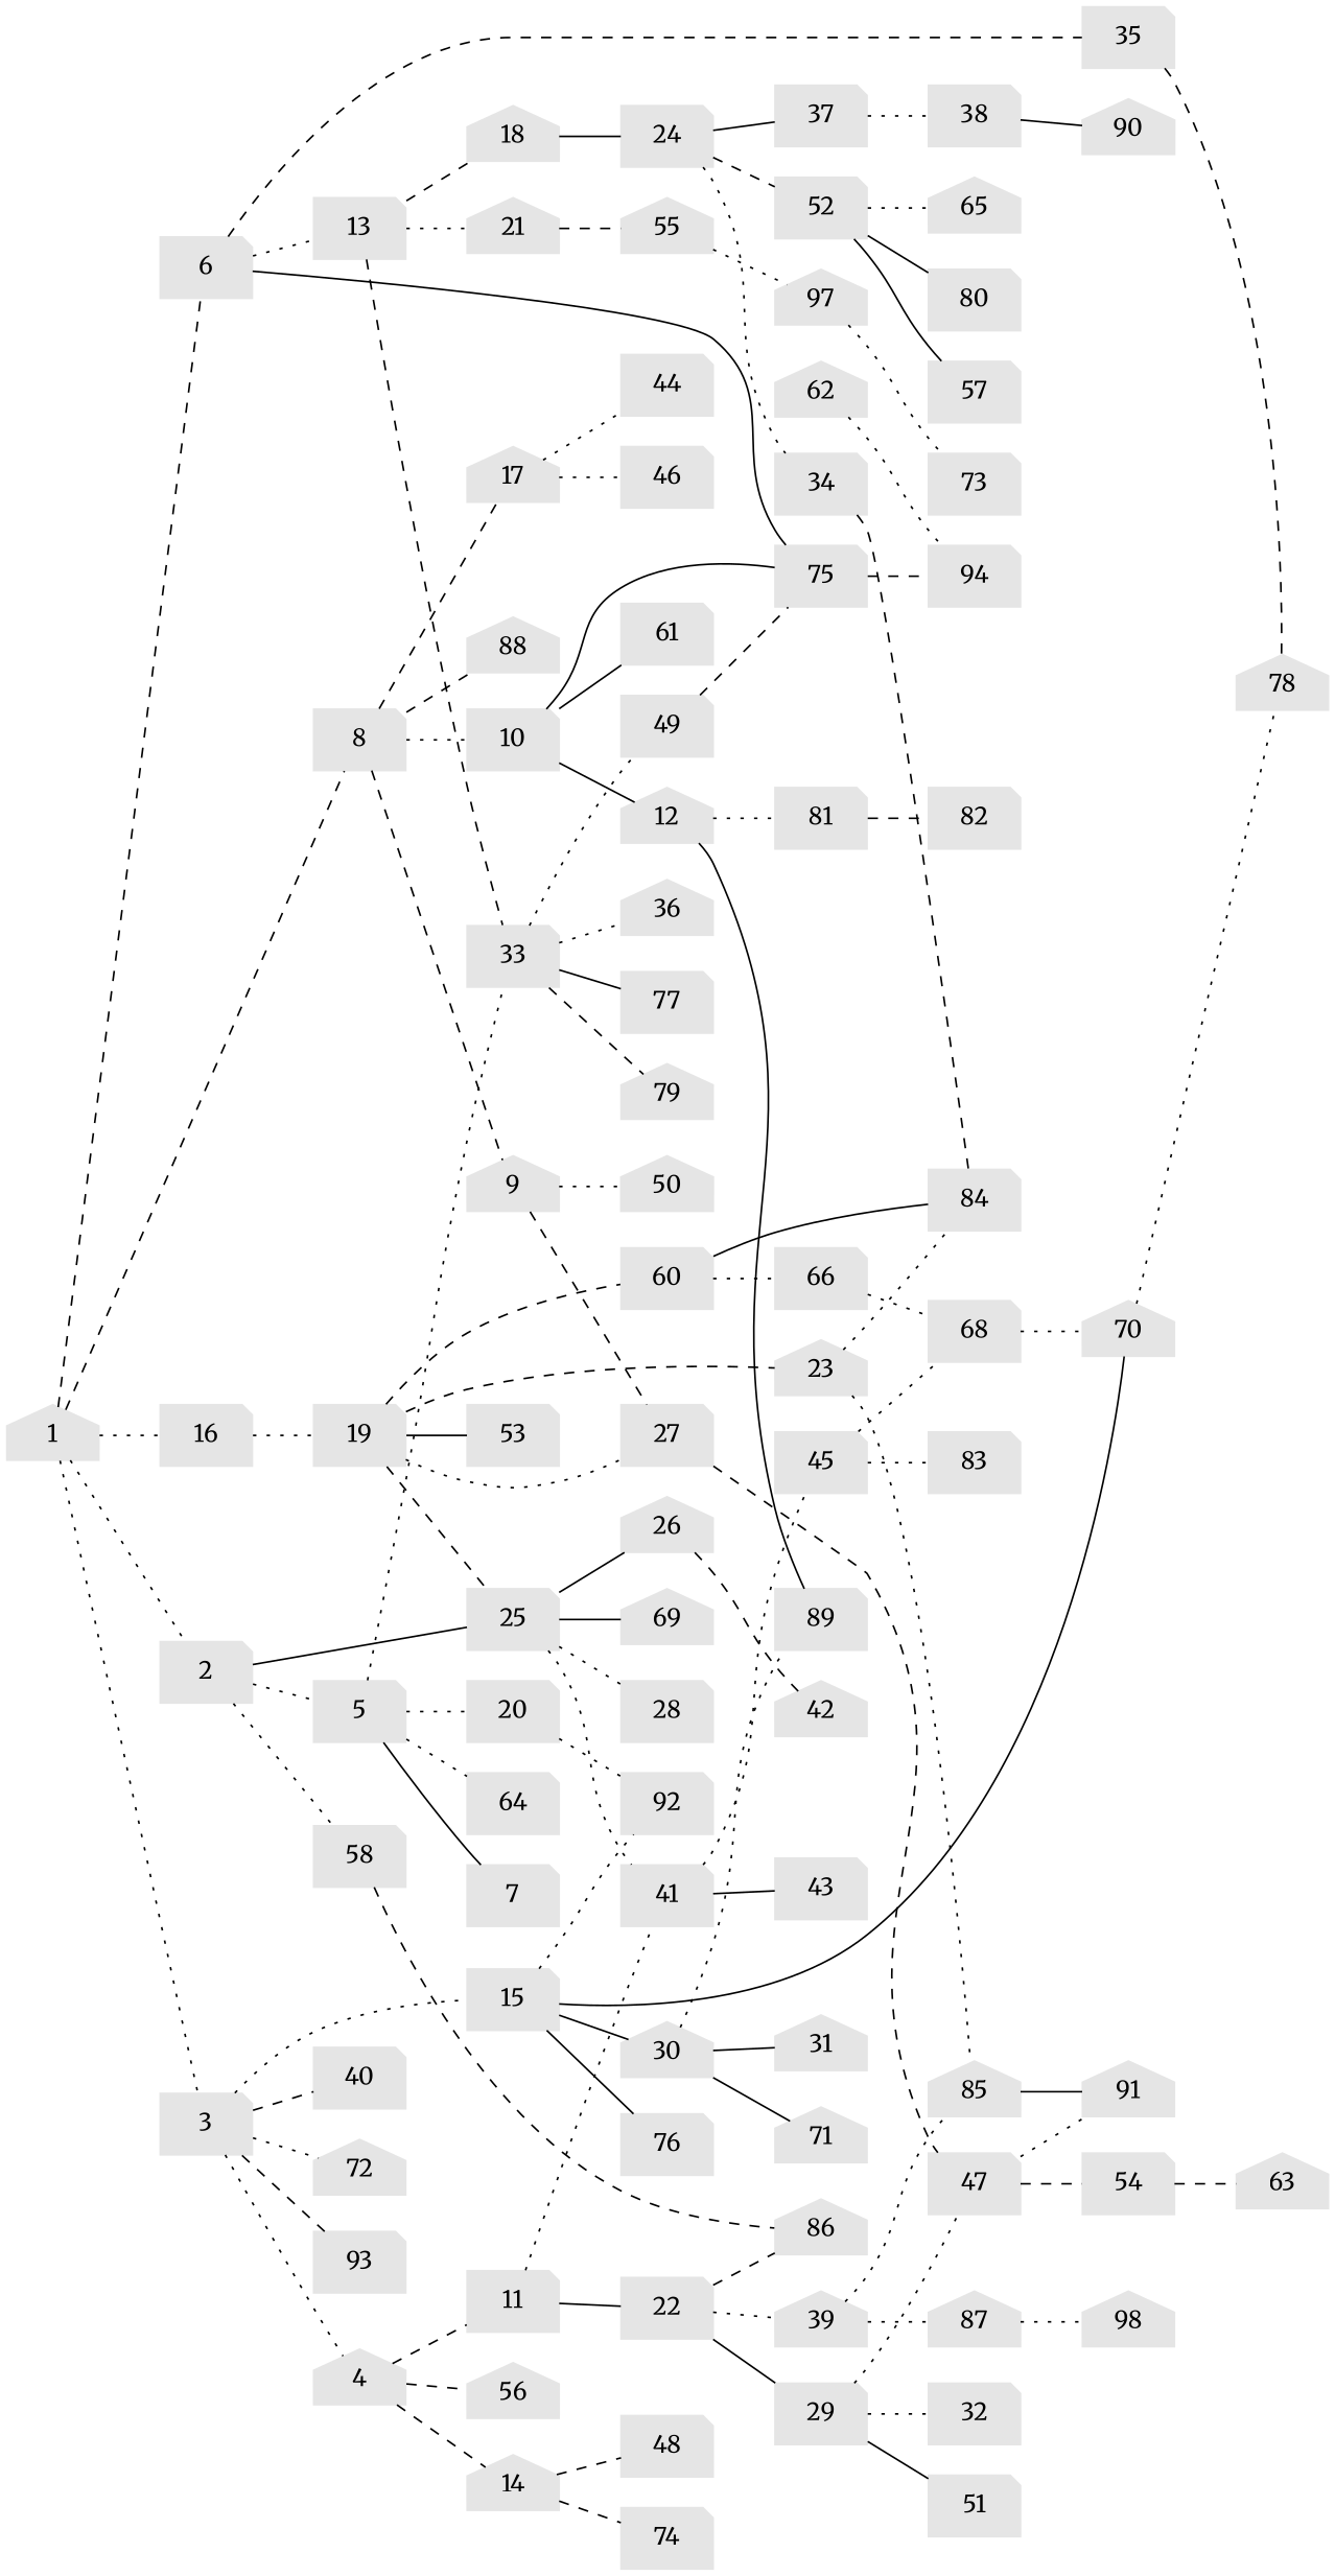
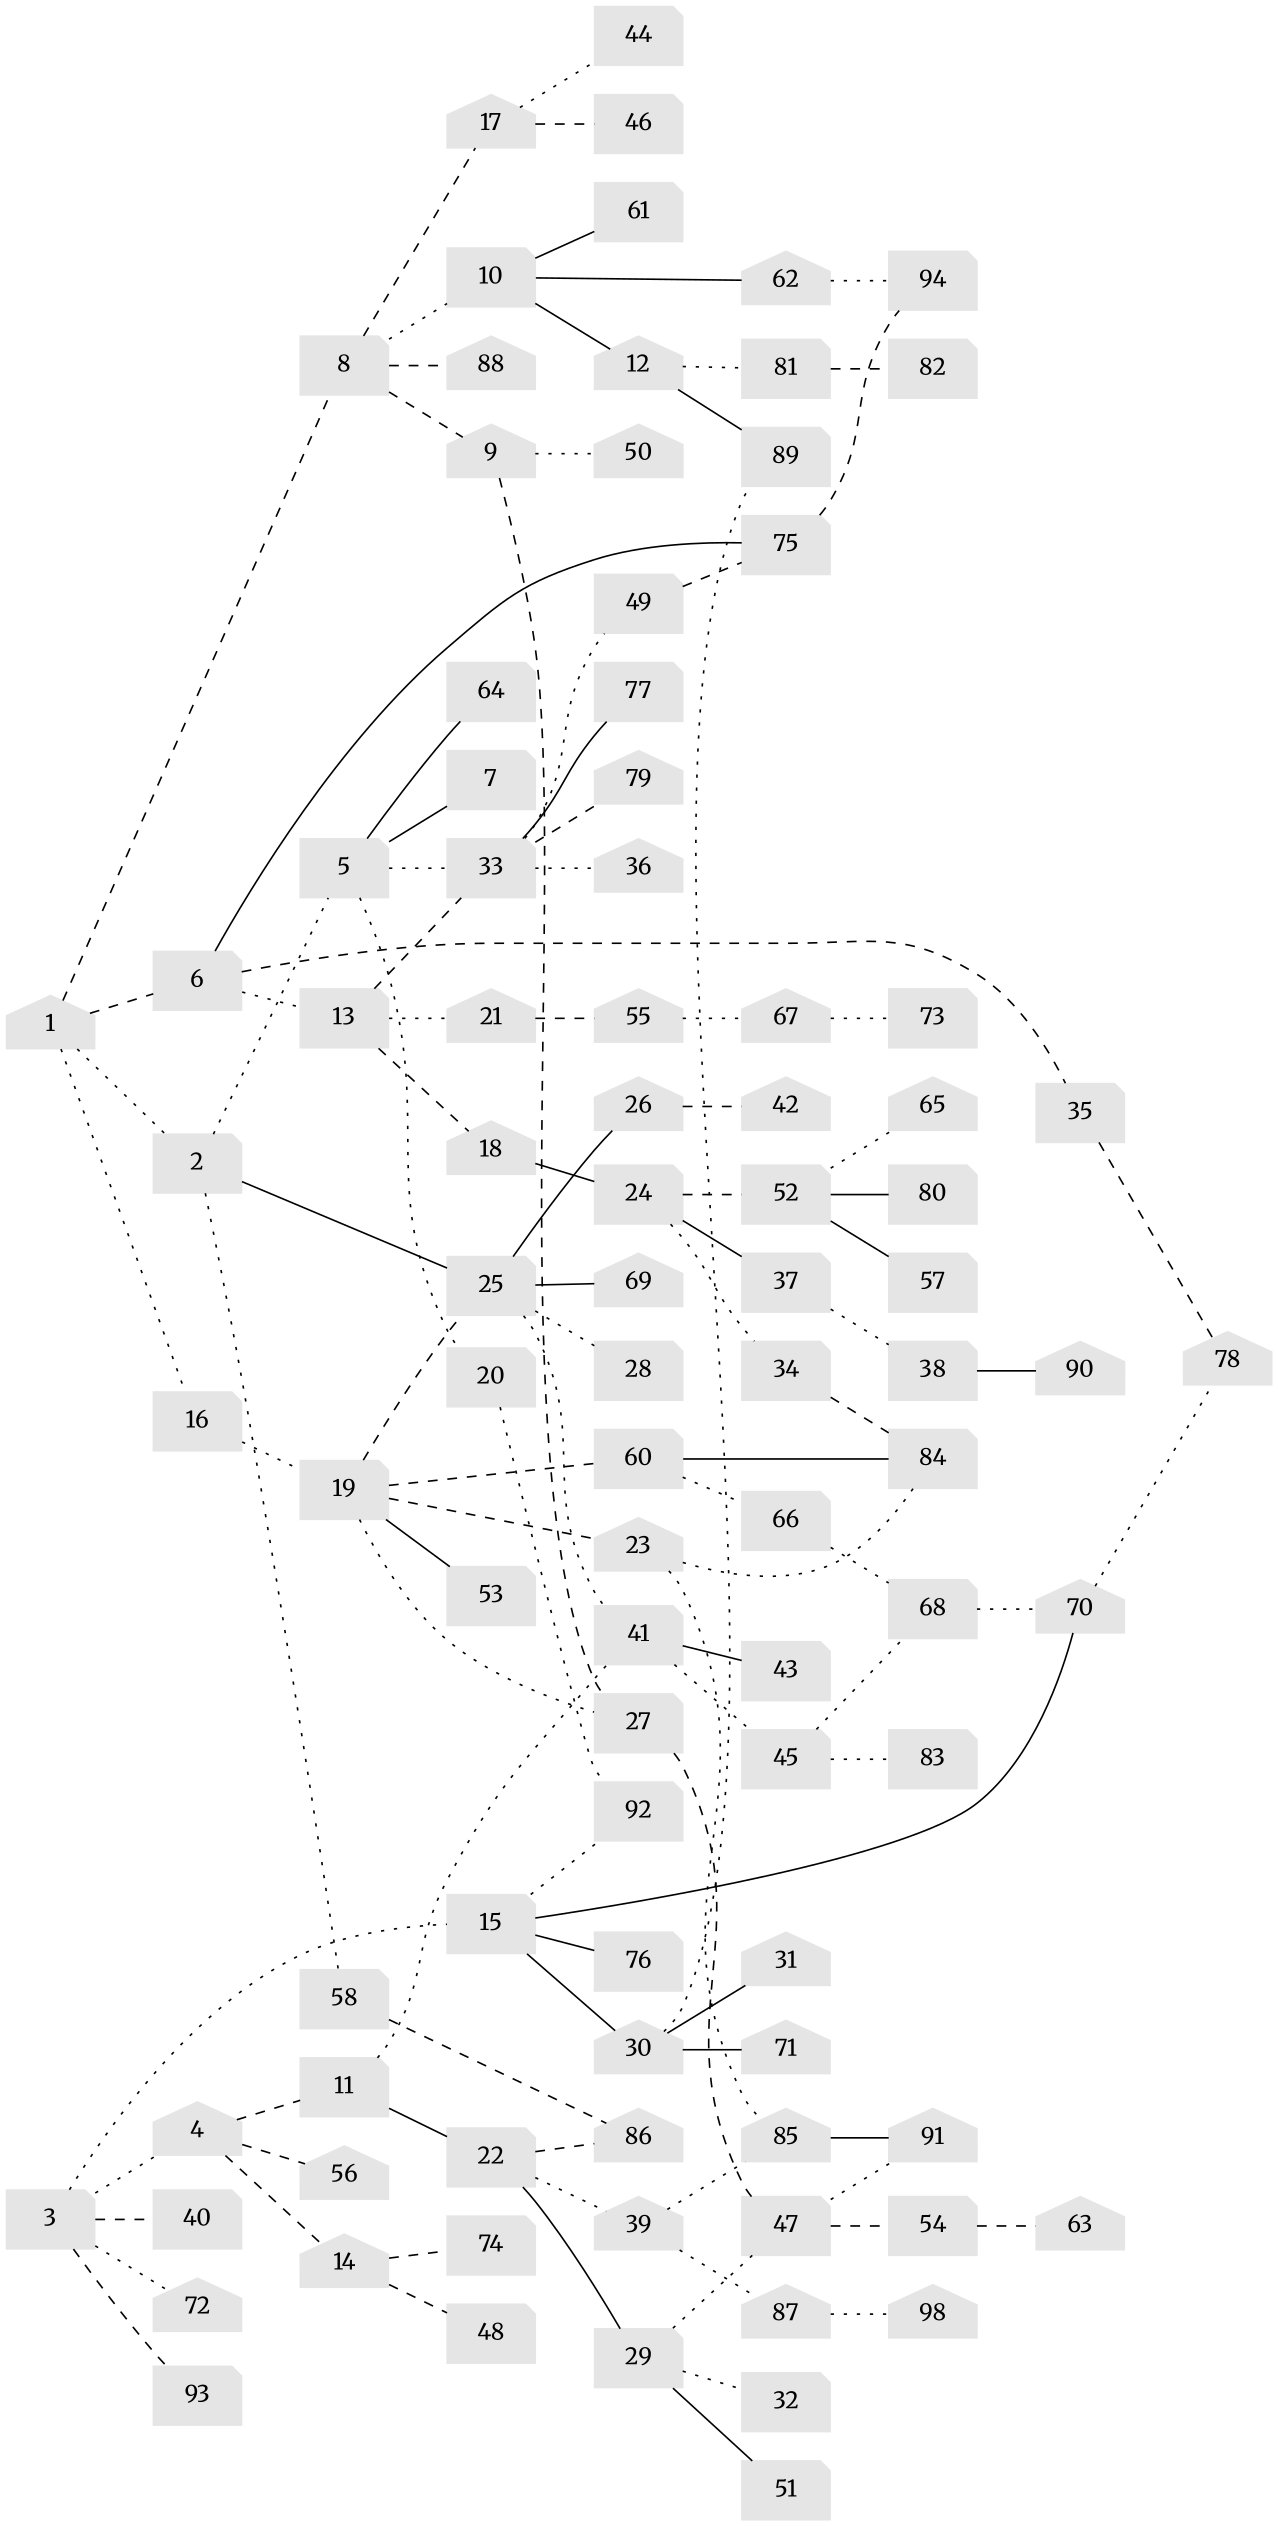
  graph {
    fontname=Merriweather
    rankdir=LR
    node [color=gray90 fontname=Merriweather shape=note style=filled]
    edge [fontname=Merriweather style=dotted]
    1 [shape=house]
    2
    3
    6
    8
    16
    5
    25
    58
    4 [shape=house]
    15
    40
    72 [shape=house]
    93
    13
    35
    75
    9 [shape=house]
    10
    17 [shape=house]
    88 [shape=house]
    19
    7
    20
    33
    64
    41
    26 [shape=house]
    28
    69 [shape=house]
    86 [shape=house]
    11
    14 [shape=house]
    56 [shape=house]
    30 [shape=house]
    70 [shape=house]
    76
    92
    22
    48
    74
    36 [shape=house]
    49
    77
    79 [shape=house]
    18 [shape=house]
    21 [shape=house]
    78 [shape=house]
    94
    27
    50 [shape=house]
    12 [shape=house]
    61
    62 [shape=house]
    44
    46
    47
    81
    89
    29
    39 [shape=house]
    43
    45
    82
    24
    55 [shape=house]
    31 [shape=house]
    71 [shape=house]
    23 [shape=house]
    53
    60
    34
    37
    52
    84
    85 [shape=house]
    66
-   67 [shape=house label=97]
+   67 [shape=house]
    32
    51
    87 [shape=house]
    91 [shape=house]
    38
    57
    65 [shape=house]
    80
    42 [shape=house]
    54
    90 [shape=house]
    n90 [label=98 shape=house]
    68
    83
    63 [shape=house]
    73
    1 -- 2
-   1 -- 3
    1 -- 6 [style=dashed]
    1 -- 8 [style=dashed]
    1 -- 16
    2 -- 5
    2 -- 25 [style=solid]
    2 -- 58
    3 -- 4
    3 -- 15
    3 -- 40 [style=dashed]
    3 -- 72
    3 -- 93 [style=dashed]
    6 -- 13
    6 -- 35 [style=dashed]
    6 -- 75 [style=solid]
    8 -- 9 [style=dashed]
    8 -- 10
    8 -- 17 [style=dashed]
    8 -- 88 [style=dashed]
    16 -- 19
    5 -- 7 [style=solid]
    5 -- 20
    5 -- 33
-   5 -- 64
+   5 -- 64 [style=solid]
    25 -- 41
    25 -- 26 [style=solid]
    25 -- 28
    25 -- 69 [style=solid]
    58 -- 86 [style=dashed]
    4 -- 11 [style=dashed]
    4 -- 14 [style=dashed]
    4 -- 56 [style=dashed]
    15 -- 30 [style=solid]
    15 -- 70 [style=solid]
    15 -- 76 [style=solid]
    15 -- 92
    13 -- 33 [style=dashed]
    13 -- 18 [style=dashed]
    13 -- 21
    35 -- 78 [style=dashed]
    75 -- 94 [style=dashed]
    9 -- 27 [style=dashed]
    9 -- 50
    10 -- 12 [style=solid]
    10 -- 61 [style=solid]
-   10 -- 75 [style=solid]
+   10 -- 62 [style=solid]
    17 -- 44
-   17 -- 46
+   17 -- 46 [style=dashed]
    19 -- 25 [style=dashed]
    19 -- 27
    19 -- 23 [style=dashed]
    19 -- 53 [style=solid]
    19 -- 60 [style=dashed]
    20 -- 92
    33 -- 36
    33 -- 49
    33 -- 77 [style=solid]
    33 -- 79 [style=dashed]
    41 -- 43 [style=solid]
    41 -- 45
    26 -- 42 [style=dashed]
    11 -- 41
    11 -- 22 [style=solid]
    14 -- 48 [style=dashed]
    14 -- 74 [style=dashed]
    30 -- 89
    30 -- 31 [style=solid]
    30 -- 71 [style=solid]
    70 -- 78
    22 -- 86 [style=dashed]
    22 -- 29 [style=solid]
    22 -- 39
    49 -- 75 [style=dashed]
    18 -- 24 [style=solid]
    21 -- 55 [style=dashed]
    27 -- 47 [style=dashed]
    12 -- 81
    12 -- 89 [style=solid]
    62 -- 94
    47 -- 91
    47 -- 54 [style=dashed]
    81 -- 82 [style=dashed]
    29 -- 47
    29 -- 32
    29 -- 51 [style=solid]
    39 -- 85
    39 -- 87
    45 -- 68
    45 -- 83
    24 -- 34
    24 -- 37 [style=solid]
    24 -- 52 [style=dashed]
    55 -- 67
    23 -- 84
    23 -- 85
    60 -- 84 [style=solid]
    60 -- 66
    34 -- 84 [style=dashed]
    37 -- 38
    52 -- 57 [style=solid]
    52 -- 65
    52 -- 80 [style=solid]
    85 -- 91 [style=solid]
    66 -- 68
    67 -- 73
    87 -- n90
    38 -- 90 [style=solid]
    54 -- 63 [style=dashed]
    68 -- 70
  }
